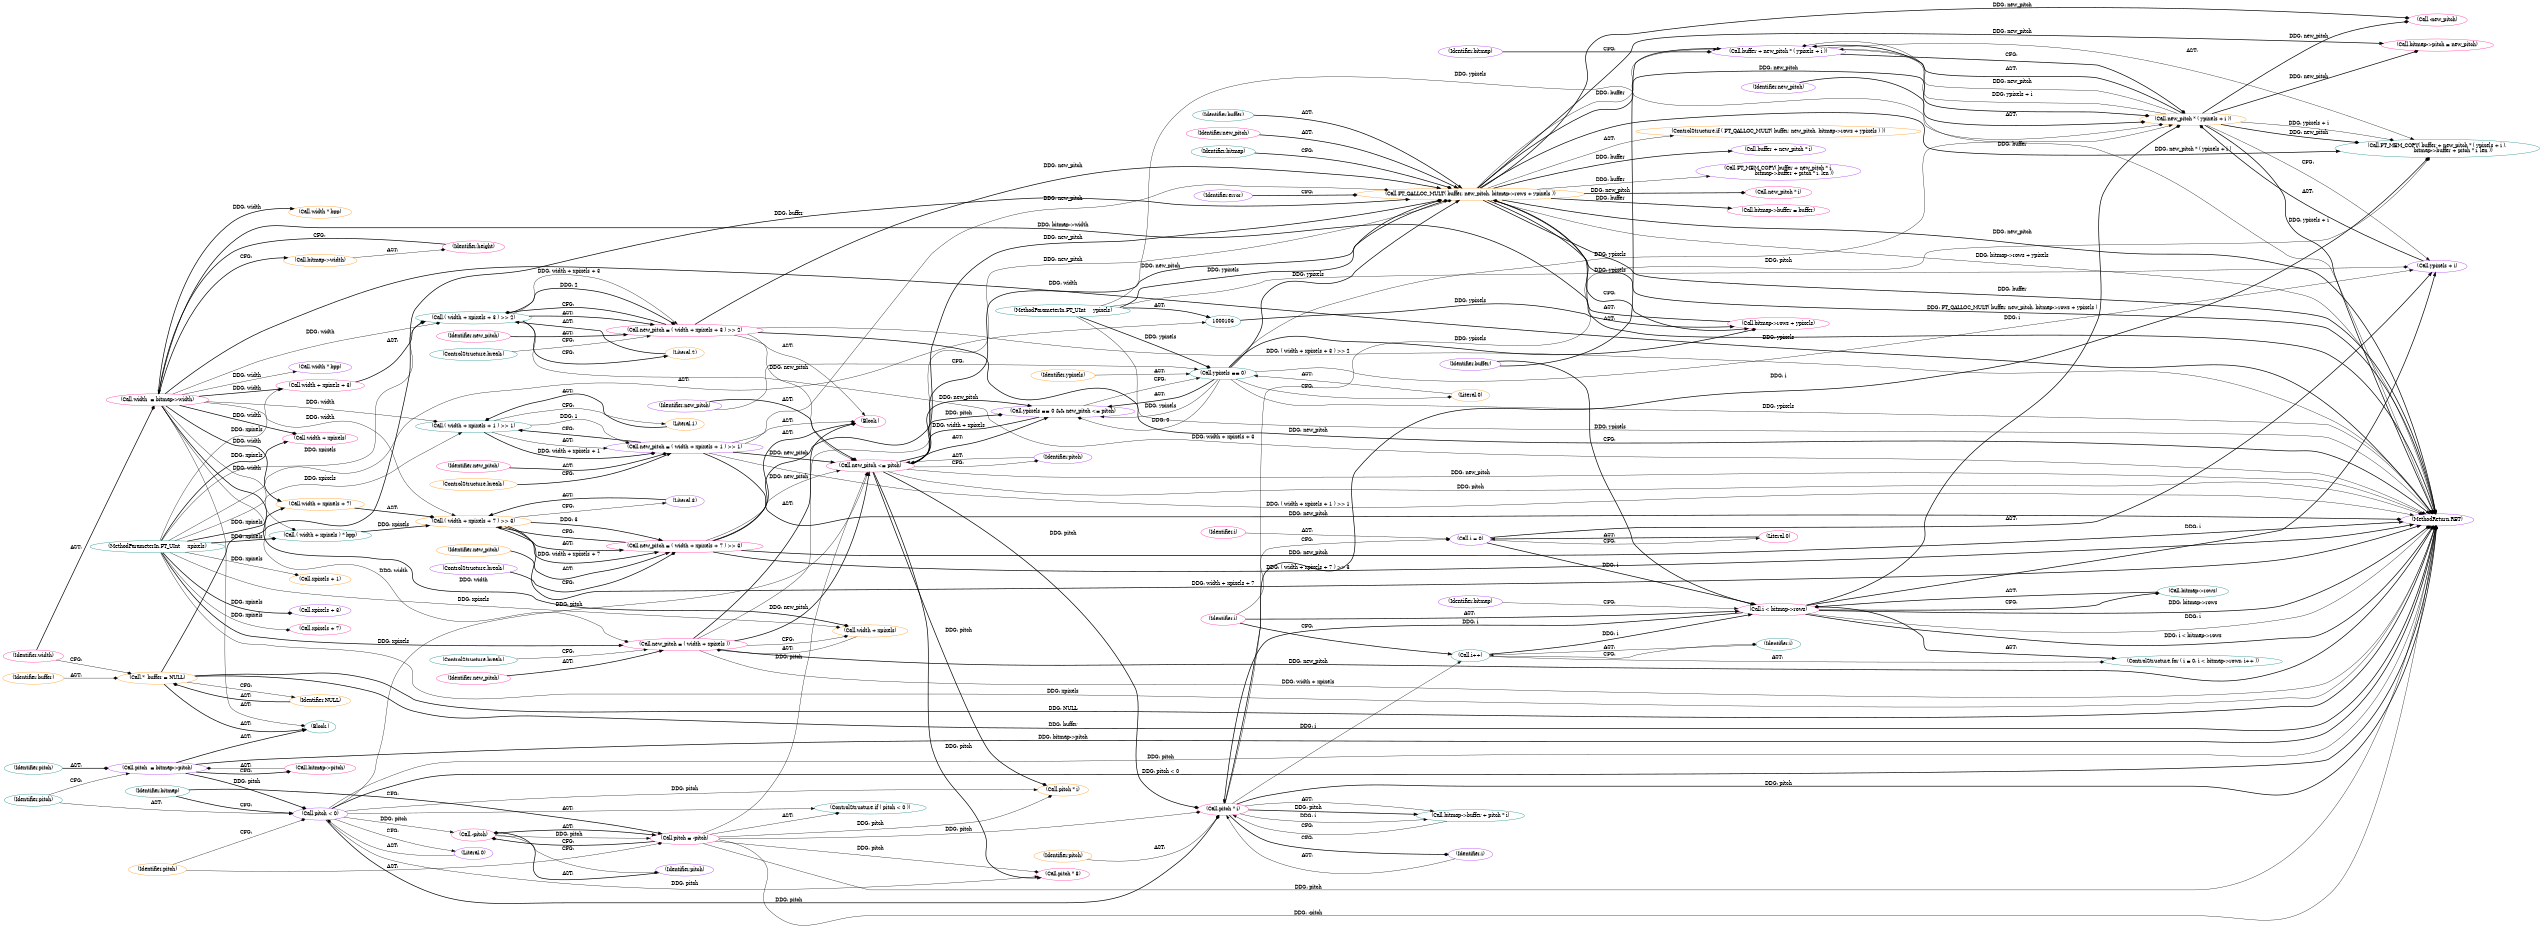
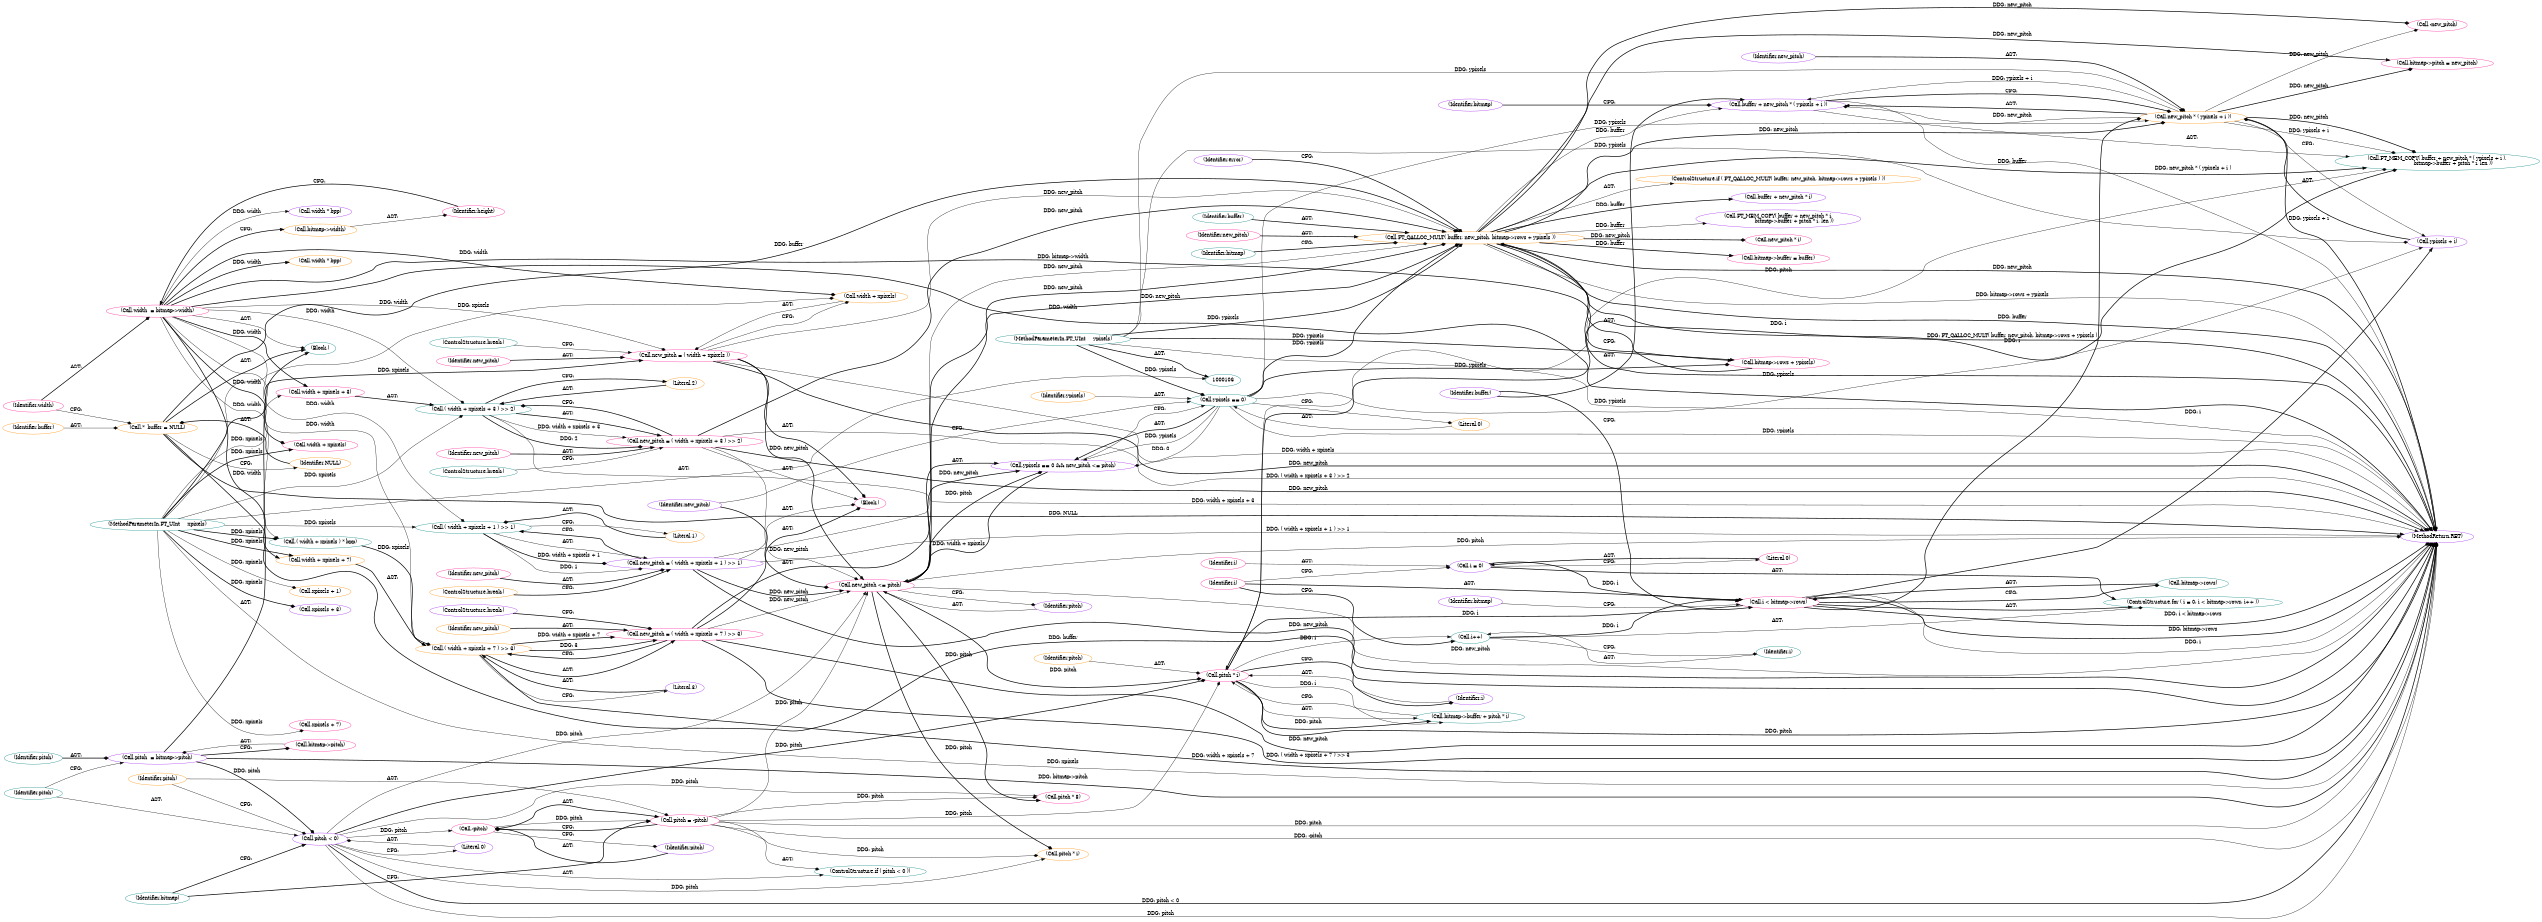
  digraph {
    rankdir=LR
    node [color=deeppink]
    edge [arrowhead=normal style=bold]
    n1 [color=purple label="(Call,buffer + new_pitch * ( ypixels + i ))"]
    n2 [color=darkorange label="(Call,new_pitch * ( ypixels + i ))"]
    n3 [color=teal label="(Call,FT_MEM_COPY( buffer + new_pitch * ( ypixels + i ),\n                     bitmap->buffer + pitch * i, len ))"]
    n4 [color=purple label="(MethodReturn,RET)"]
    n5 [label="(Call,bitmap->pitch = new_pitch)"]
    n6 [label="(Call,-new_pitch)"]
    n7 [color=purple label="(Call,ypixels + i)"]
    n8 [color=darkorange label="(Call,FT_QALLOC_MULT( buffer, new_pitch, bitmap->rows + ypixels ))"]
    n9 [color=darkorange label="(ControlStructure,if ( FT_QALLOC_MULT( buffer, new_pitch, bitmap->rows + ypixels ) ))"]
    n10 [label="(Call,bitmap->rows + ypixels)"]
    n11 [color=purple label="(Call,buffer + new_pitch * i)"]
    n12 [color=purple label="(Call,FT_MEM_COPY( buffer + new_pitch * i,\n                     bitmap->buffer + pitch * i, len ))"]
    n13 [label="(Call,new_pitch * i)"]
    n14 [label="(Call,bitmap->buffer = buffer)"]
    n15 [color=darkorange label="(Call,*  buffer = NULL)"]
    n16 [color=darkorange label="(Identifier,NULL)"]
    n17 [color=teal label="(Block,)"]
    n18 [label="(Call,new_pitch = ( width + xpixels ))"]
    n19 [label="(Call,new_pitch <= pitch)"]
    n20 [color=darkorange label="(Call,width + xpixels)"]
    n21 [label="(Block,)"]
    n22 [label="(Call,pitch * i)"]
    n23 [color=purple label="(Call,ypixels == 0 && new_pitch <= pitch)"]
    n24 [color=darkorange label="(Call,pitch * i)"]
    n25 [color=purple label="(Identifier,pitch)"]
    n26 [label="(Call,pitch * 8)"]
    n27 [label="(Call,width  = bitmap->width)"]
    n28 [color=teal label="(Call,( width + xpixels + 1 ) >> 1)"]
    n29 [color=darkorange label="(Call,( width + xpixels + 7 ) >> 3)"]
    n30 [color=teal label="(Call,( width + xpixels + 3 ) >> 2)"]
    n31 [label="(Call,width + xpixels)"]
    n32 [color=darkorange label="(Call,width * bpp)"]
    n33 [color=teal label="(Call,( width + xpixels ) * bpp)"]
    n34 [color=darkorange label="(Call,bitmap->width)"]
    n35 [label="(Call,width + xpixels + 3)"]
    n36 [color=darkorange label="(Call,width + xpixels + 7)"]
    n37 [color=purple label="(Call,width * bpp)"]
    n38 [color=purple label="(Call,new_pitch = ( width + xpixels + 1 ) >> 1)"]
    n39 [color=darkorange label="(Literal,1)"]
    n40 [label="(Call,new_pitch = ( width + xpixels + 7 ) >> 3)"]
    n41 [color=purple label="(Literal,3)"]
    n42 [label="(Call,new_pitch = ( width + xpixels + 3 ) >> 2)"]
    n43 [color=darkorange label="(Literal,2)"]
    n44 [label="(Identifier,height)"]
    n45 [color=teal label="(MethodParameterIn,FT_UInt     xpixels)"]
    n46 [color=darkorange label="(Call,xpixels + 1)"]
    n47 [color=purple label="(Call,xpixels + 3)"]
    n48 [label="(Call,xpixels + 7)"]
    1000106 [color=teal]
    n50 [color=teal label="(Call,i++)"]
    n51 [color=teal label="(Call,bitmap->buffer + pitch * i)"]
    n52 [color=purple label="(Identifier,i)"]
    n53 [color=teal label="(Call,ypixels == 0)"]
    n54 [color=purple label="(Call,pitch < 0)"]
    n55 [label="(Call,-pitch)"]
    n56 [color=teal label="(ControlStructure,if ( pitch < 0 ))"]
    n57 [color=purple label="(Literal,0)"]
    n58 [label="(Call,pitch = -pitch)"]
    n59 [color=purple label="(Identifier,pitch)"]
    n60 [color=purple label="(Call,pitch  = bitmap->pitch)"]
    n61 [label="(Call,bitmap->pitch)"]
    n62 [color=darkorange label="(Literal,0)"]
    n63 [color=teal label="(MethodParameterIn,FT_UInt     ypixels)"]
    n64 [label="(Call,i < bitmap->rows)"]
    n65 [color=teal label="(ControlStructure,for ( i = 0; i < bitmap->rows; i++ ))"]
    n66 [color=teal label="(Call,bitmap->rows)"]
    n67 [color=purple label="(Call,i = 0)"]
    n68 [label="(Literal,0)"]
    n69 [color=teal label="(Identifier,i)"]
    n70 [color=teal label="(Identifier,buffer)"]
    n71 [label="(Identifier,new_pitch)"]
    n72 [label="(Identifier,new_pitch)"]
    n73 [label="(Identifier,new_pitch)"]
    n74 [color=teal label="(ControlStructure,break;)"]
    n75 [color=purple label="(Identifier,bitmap)"]
    n76 [color=darkorange label="(Identifier,ypixels)"]
    n77 [color=teal label="(Identifier,pitch)"]
    n78 [color=teal label="(Identifier,bitmap)"]
    n79 [label="(Identifier,width)"]
    n80 [color=darkorange label="(Identifier,pitch)"]
    n81 [color=purple label="(Identifier,error)"]
    n82 [label="(Identifier,i)"]
    n83 [color=darkorange label="(Identifier,pitch)"]
    n84 [label="(Identifier,new_pitch)"]
    n85 [color=teal label="(Identifier,pitch)"]
    n86 [color=teal label="(Identifier,bitmap)"]
    n87 [color=darkorange label="(ControlStructure,break;)"]
    n88 [color=purple label="(Identifier,new_pitch)"]
    n89 [color=purple label="(Identifier,new_pitch)"]
    n90 [color=purple label="(Identifier,bitmap)"]
    n91 [color=darkorange label="(Identifier,buffer)"]
    n92 [color=purple label="(Identifier,buffer)"]
    n93 [color=teal label="(ControlStructure,break;)"]
    n94 [label="(Identifier,i)"]
    n95 [color=purple label="(ControlStructure,break;)"]
    n96 [color=darkorange label="(Identifier,new_pitch)"]
    n1 -> n2 [arrowhead=diamond label="CFG: "]
    n1 -> n3 [label="AST: " style=solid]
    n1 -> n4 [label="DDG: new_pitch * ( ypixels + i )" style=solid]
    n2 -> n1 [label="AST: "]
    n2 -> n1 [arrowhead=diamond label="DDG: new_pitch" style=solid]
    n2 -> n1 [label="DDG: ypixels + i" style=solid]
    n2 -> n3 [arrowhead=diamond label="DDG: new_pitch"]
    n2 -> n3 [arrowhead=diamond label="DDG: ypixels + i" style=solid]
    n2 -> n4 [arrowhead=diamond label="DDG: ypixels + i"]
    n2 -> n5 [arrowhead=diamond label="DDG: new_pitch"]
-   n2 -> n6 [arrowhead=diamond label="DDG: new_pitch"]
+   n2 -> n6 [arrowhead=diamond label="DDG: new_pitch" style=solid]
    n2 -> n7 [label="CFG: " style=solid]
    n7 -> n2 [arrowhead=diamond label="AST: "]
    n8 -> n1 [label="DDG: buffer" style=solid]
    n8 -> n2 [arrowhead=diamond label="DDG: new_pitch"]
    n8 -> n3 [label="DDG: buffer"]
    n8 -> n4 [label="DDG: new_pitch"]
    n8 -> n4 [label="DDG: bitmap->rows + ypixels" style=solid]
    n8 -> n4 [label="DDG: buffer"]
    n8 -> n4 [arrowhead=diamond label="DDG: FT_QALLOC_MULT( buffer, new_pitch, bitmap->rows + ypixels )"]
    n8 -> n5 [label="DDG: new_pitch"]
    n8 -> n6 [arrowhead=diamond label="DDG: new_pitch"]
    n8 -> n9 [label="AST: " style=solid]
    n8 -> n10 [label="CFG: "]
    n8 -> n11 [label="DDG: buffer"]
    n8 -> n12 [label="DDG: buffer" style=solid]
    n8 -> n13 [arrowhead=diamond label="DDG: new_pitch"]
    n8 -> n14 [label="DDG: buffer"]
    n10 -> n8 [arrowhead=diamond label="AST: "]
    n15 -> n4 [arrowhead=diamond label="DDG: buffer"]
    n15 -> n4 [label="DDG: NULL"]
    n15 -> n8 [label="DDG: buffer"]
    n15 -> n16 [label="CFG: " style=solid]
    n15 -> n17 [label="AST: "]
    n16 -> n15 [arrowhead=diamond label="AST: "]
    n18 -> n4 [label="DDG: width + xpixels" style=solid]
    n18 -> n4 [arrowhead=diamond label="DDG: new_pitch"]
    n18 -> n8 [arrowhead=diamond label="DDG: new_pitch" style=solid]
    n18 -> n19 [label="DDG: new_pitch"]
    n18 -> n20 [arrowhead=diamond label="CFG: " style=solid]
    n18 -> n21 [arrowhead=diamond label="AST: "]
    n19 -> n4 [arrowhead=diamond label="DDG: pitch" style=solid]
    n19 -> n4 [arrowhead=diamond label="DDG: new_pitch" style=solid]
    n19 -> n8 [arrowhead=diamond label="DDG: new_pitch"]
    n19 -> n22 [arrowhead=diamond label="DDG: pitch"]
    n19 -> n23 [label="AST: "]
    n19 -> n23 [label="DDG: new_pitch"]
    n19 -> n23 [arrowhead=diamond label="DDG: pitch"]
    n19 -> n24 [arrowhead=diamond label="DDG: pitch"]
    n19 -> n25 [arrowhead=diamond label="CFG: " style=solid]
    n19 -> n26 [label="DDG: pitch"]
    n20 -> n18 [arrowhead=diamond label="AST: " style=solid]
    n22 -> n3 [arrowhead=diamond label="DDG: pitch" style=solid]
    n22 -> n3 [arrowhead=diamond label="DDG: i"]
    n22 -> n4 [arrowhead=diamond label="DDG: pitch"]
    n22 -> n50 [label="DDG: i" style=solid]
    n22 -> n51 [label="AST: " style=solid]
    n22 -> n51 [label="DDG: pitch"]
    n22 -> n51 [label="DDG: i" style=solid]
    n22 -> n52 [arrowhead=diamond label="CFG: "]
    n23 -> n19 [label="DDG: width + xpixels"]
    n23 -> n53 [label="CFG: " style=solid]
    n25 -> n19 [label="AST: " style=solid]
    n27 -> n4 [label="DDG: bitmap->width"]
    n27 -> n4 [label="DDG: width"]
    n27 -> n17 [arrowhead=diamond label="AST: " style=solid]
    n27 -> n18 [arrowhead=diamond label="DDG: width" style=solid]
    n27 -> n20 [arrowhead=diamond label="DDG: width"]
    n27 -> n28 [arrowhead=diamond label="DDG: width" style=solid]
    n27 -> n29 [label="DDG: width" style=solid]
    n27 -> n30 [arrowhead=diamond label="DDG: width" style=solid]
    n27 -> n31 [arrowhead=diamond label="DDG: width"]
    n27 -> n32 [label="DDG: width"]
    n27 -> n33 [arrowhead=diamond label="DDG: width" style=solid]
    n27 -> n34 [label="CFG: "]
    n27 -> n35 [label="DDG: width"]
    n27 -> n36 [label="DDG: width"]
    n27 -> n37 [label="DDG: width" style=solid]
    n28 -> n38 [label="AST: " style=solid]
    n28 -> n38 [arrowhead=diamond label="DDG: width + xpixels + 1"]
    n28 -> n38 [arrowhead=diamond label="DDG: 1" style=solid]
    n28 -> n39 [label="CFG: " style=solid]
    n29 -> n4 [label="DDG: width + xpixels + 7"]
    n29 -> n40 [label="AST: "]
    n29 -> n40 [label="DDG: width + xpixels + 7"]
    n29 -> n40 [label="DDG: 3"]
    n29 -> n41 [label="CFG: " style=solid]
    n30 -> n4 [label="DDG: width + xpixels + 3" style=solid]
    n30 -> n42 [label="AST: "]
    n30 -> n42 [label="DDG: width + xpixels + 3" style=solid]
    n30 -> n42 [arrowhead=diamond label="DDG: 2"]
    n30 -> n43 [label="CFG: "]
    n33 -> n29 [label="DDG: xpixels"]
    n34 -> n44 [arrowhead=diamond label="AST: " style=solid]
    n35 -> n30 [label="AST: "]
    n36 -> n29 [arrowhead=diamond label="AST: "]
    n38 -> n4 [label="DDG: ( width + xpixels + 1 ) >> 1" style=solid]
    n38 -> n4 [arrowhead=diamond label="DDG: new_pitch"]
    n38 -> n8 [arrowhead=diamond label="DDG: new_pitch" style=solid]
    n38 -> n19 [label="DDG: new_pitch"]
    n38 -> n21 [arrowhead=diamond label="AST: " style=solid]
    n38 -> n28 [label="CFG: "]
    n39 -> n28 [arrowhead=diamond label="AST: "]
    n40 -> n4 [label="DDG: ( width + xpixels + 7 ) >> 3"]
    n40 -> n4 [label="DDG: new_pitch"]
    n40 -> n8 [arrowhead=diamond label="DDG: new_pitch"]
    n40 -> n19 [label="DDG: new_pitch" style=solid]
    n40 -> n21 [arrowhead=diamond label="AST: "]
    n40 -> n29 [label="CFG: "]
    n41 -> n29 [label="AST: "]
    n42 -> n4 [arrowhead=diamond label="DDG: ( width + xpixels + 3 ) >> 2" style=solid]
    n42 -> n4 [label="DDG: new_pitch"]
    n42 -> n8 [label="DDG: new_pitch"]
    n42 -> n19 [arrowhead=diamond label="DDG: new_pitch" style=solid]
    n42 -> n21 [label="AST: " style=solid]
    n42 -> n30 [arrowhead=diamond label="CFG: "]
    n43 -> n30 [label="AST: "]
    n44 -> n27 [label="CFG: "]
    n45 -> n4 [arrowhead=diamond label="DDG: xpixels" style=solid]
    n45 -> n18 [label="DDG: xpixels"]
    n45 -> n20 [arrowhead=diamond label="DDG: xpixels" style=solid]
    n45 -> n28 [label="DDG: xpixels" style=solid]
    n45 -> n30 [arrowhead=diamond label="DDG: xpixels" style=solid]
    n45 -> n31 [label="DDG: xpixels"]
    n45 -> n33 [arrowhead=diamond label="DDG: xpixels"]
    n45 -> n35 [label="DDG: xpixels" style=solid]
    n45 -> n36 [label="DDG: xpixels"]
    n45 -> n46 [arrowhead=diamond label="DDG: xpixels" style=solid]
    n45 -> n47 [arrowhead=diamond label="DDG: xpixels"]
    n45 -> n48 [arrowhead=diamond label="DDG: xpixels" style=solid]
    n45 -> 1000106 [label="AST: " style=solid]
    n50 -> n64 [label="DDG: i"]
    n50 -> n65 [arrowhead=diamond label="AST: " style=solid]
    n50 -> n69 [arrowhead=diamond label="CFG: " style=solid]
    n51 -> n22 [label="CFG: " style=solid]
    n52 -> n22 [label="AST: " style=solid]
    n53 -> n2 [label="DDG: ypixels" style=solid]
    n53 -> n4 [arrowhead=diamond label="DDG: ypixels" style=solid]
    n53 -> n7 [label="DDG: ypixels" style=solid]
    n53 -> n8 [label="DDG: ypixels"]
    n53 -> n10 [arrowhead=diamond label="DDG: ypixels"]
    n53 -> n23 [label="AST: "]
    n53 -> n23 [label="DDG: ypixels" style=solid]
    n53 -> n23 [arrowhead=diamond label="DDG: 0" style=solid]
    n53 -> n62 [arrowhead=diamond label="CFG: " style=solid]
    n54 -> n4 [arrowhead=diamond label="DDG: pitch < 0"]
    n54 -> n4 [arrowhead=diamond label="DDG: pitch" style=solid]
    n54 -> n19 [label="DDG: pitch" style=solid]
    n54 -> n22 [arrowhead=diamond label="DDG: pitch"]
    n54 -> n24 [label="DDG: pitch" style=solid]
    n54 -> n26 [label="DDG: pitch" style=solid]
    n54 -> n55 [label="DDG: pitch" style=solid]
    n54 -> n56 [label="AST: " style=solid]
    n54 -> n57 [label="CFG: " style=solid]
    n55 -> n58 [label="AST: "]
    n55 -> n58 [label="DDG: pitch" style=solid]
    n55 -> n59 [arrowhead=diamond label="CFG: " style=solid]
    n57 -> n54 [arrowhead=diamond label="AST: " style=solid]
    n58 -> n4 [arrowhead=diamond label="DDG: -pitch" style=solid]
    n58 -> n4 [arrowhead=diamond label="DDG: pitch" style=solid]
    n58 -> n19 [label="DDG: pitch" style=solid]
    n58 -> n22 [arrowhead=diamond label="DDG: pitch" style=solid]
    n58 -> n24 [arrowhead=diamond label="DDG: pitch" style=solid]
    n58 -> n26 [arrowhead=diamond label="DDG: pitch" style=solid]
    n58 -> n55 [arrowhead=diamond label="CFG: "]
    n58 -> n56 [arrowhead=diamond label="AST: " style=solid]
    n59 -> n55 [arrowhead=diamond label="AST: "]
    n60 -> n4 [arrowhead=diamond label="DDG: bitmap->pitch"]
    n60 -> n17 [label="AST: "]
    n60 -> n54 [arrowhead=diamond label="DDG: pitch"]
    n60 -> n61 [arrowhead=diamond label="CFG: "]
    n61 -> n60 [arrowhead=diamond label="AST: " style=solid]
    n62 -> n53 [label="AST: " style=solid]
    n63 -> n2 [arrowhead=diamond label="DDG: ypixels" style=solid]
    n63 -> n4 [label="DDG: ypixels" style=solid]
    n63 -> n7 [arrowhead=diamond label="DDG: ypixels" style=solid]
    n63 -> n8 [arrowhead=diamond label="DDG: ypixels"]
-   1000106 -> n10 [label="DDG: ypixels"]
+   n63 -> n10 [label="DDG: ypixels"]
    n63 -> 1000106 [label="AST: "]
    n63 -> n53 [arrowhead=diamond label="DDG: ypixels"]
    n64 -> n2 [arrowhead=diamond label="DDG: i"]
    n64 -> n4 [arrowhead=diamond label="DDG: i < bitmap->rows"]
    n64 -> n4 [arrowhead=diamond label="DDG: bitmap->rows"]
    n64 -> n4 [arrowhead=diamond label="DDG: i" style=solid]
    n64 -> n7 [label="DDG: i"]
    n64 -> n22 [label="DDG: i"]
    n64 -> n65 [label="AST: "]
    n64 -> n66 [arrowhead=diamond label="CFG: "]
    n66 -> n64 [arrowhead=diamond label="AST: "]
    n67 -> n64 [label="DDG: i"]
-   n67 -> n7 [label="AST: "]
+   n67 -> n65 [label="AST: "]
    n67 -> n68 [label="CFG: " style=solid]
    n68 -> n67 [label="AST: "]
    n69 -> n50 [label="AST: " style=solid]
    n70 -> n8 [label="AST: "]
    n71 -> n42 [label="AST: "]
    n72 -> n18 [label="AST: "]
    n73 -> n8 [label="AST: "]
    n74 -> n42 [label="CFG: " style=solid]
    n75 -> n64 [label="CFG: " style=solid]
    n76 -> n53 [label="AST: " style=solid]
    n77 -> n60 [arrowhead=diamond label="AST: "]
    n78 -> n8 [arrowhead=diamond label="CFG: "]
    n79 -> n15 [arrowhead=diamond label="CFG: " style=solid]
    n79 -> n27 [arrowhead=diamond label="AST: "]
    n80 -> n22 [arrowhead=diamond label="AST: " style=solid]
    n81 -> n8 [arrowhead=diamond label="CFG: "]
    n82 -> n50 [label="CFG: "]
    n82 -> n64 [label="AST: "]
    n82 -> n67 [arrowhead=diamond label="CFG: " style=solid]
    n83 -> n54 [arrowhead=diamond label="CFG: " style=solid]
    n83 -> n58 [arrowhead=diamond label="AST: " style=solid]
    n84 -> n38 [arrowhead=diamond label="AST: "]
    n85 -> n54 [label="AST: " style=solid]
    n85 -> n60 [label="CFG: " style=solid]
    n86 -> n54 [label="CFG: "]
    n86 -> n58 [label="CFG: "]
    n87 -> n38 [label="CFG: "]
    n88 -> n2 [arrowhead=diamond label="AST: "]
    n89 -> n19 [arrowhead=diamond label="AST: "]
    n89 -> n53 [label="CFG: " style=solid]
    n90 -> n1 [arrowhead=diamond label="CFG: "]
    n91 -> n15 [arrowhead=diamond label="AST: " style=solid]
    n92 -> n1 [label="AST: "]
    n92 -> n64 [label="CFG: "]
    n93 -> n18 [label="CFG: " style=solid]
    n94 -> n67 [label="AST: " style=solid]
    n95 -> n40 [arrowhead=diamond label="CFG: "]
    n96 -> n40 [label="AST: "]
  }
